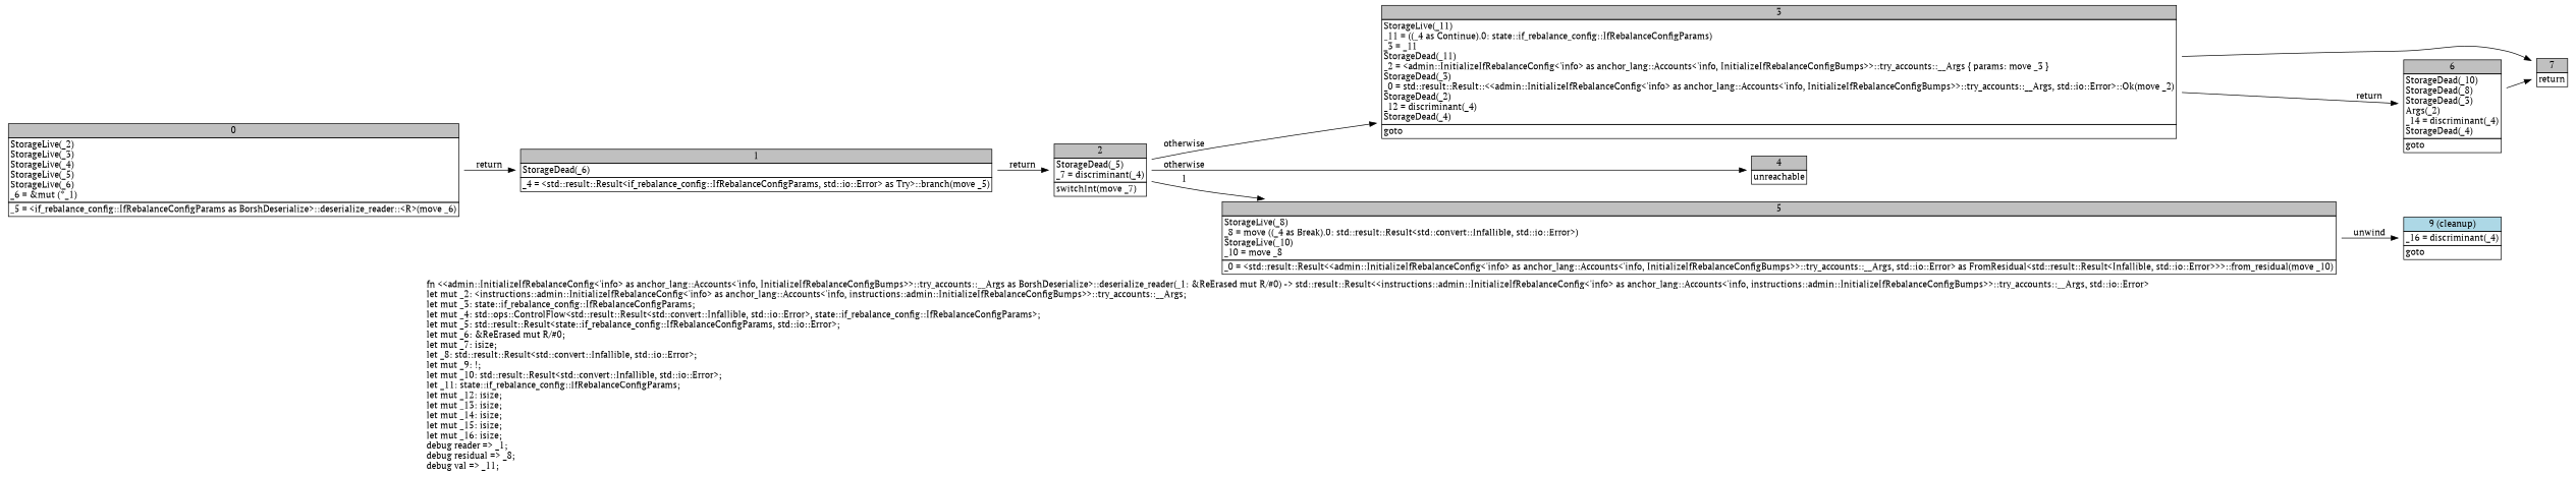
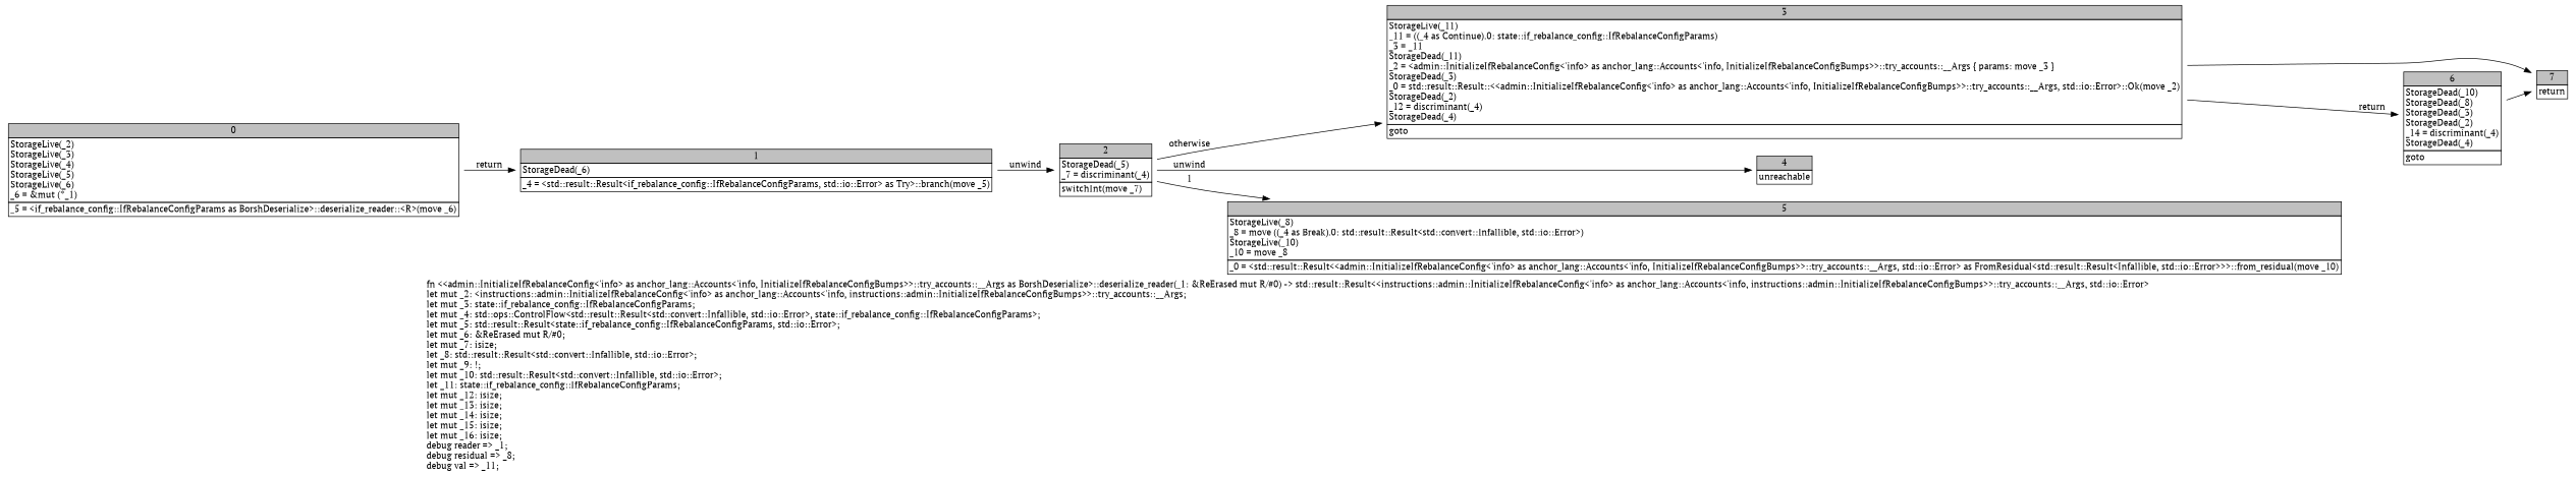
  digraph {
    fontname="PT Serif"
    label=<fn &lt;&lt;admin::InitializeIfRebalanceConfig&lt;'info&gt; as anchor_lang::Accounts&lt;'info, InitializeIfRebalanceConfigBumps&gt;&gt;::try_accounts::__Args as BorshDeserialize&gt;::deserialize_reader(_1: &amp;ReErased mut R/#0) -&gt; std::result::Result&lt;&lt;instructions::admin::InitializeIfRebalanceConfig&lt;'info&gt; as anchor_lang::Accounts&lt;'info, instructions::admin::InitializeIfRebalanceConfigBumps&gt;&gt;::try_accounts::__Args, std::io::Error&gt;<br align="left"/>let mut _2: &lt;instructions::admin::InitializeIfRebalanceConfig&lt;'info&gt; as anchor_lang::Accounts&lt;'info, instructions::admin::InitializeIfRebalanceConfigBumps&gt;&gt;::try_accounts::__Args;<br align="left"/>let mut _3: state::if_rebalance_config::IfRebalanceConfigParams;<br align="left"/>let mut _4: std::ops::ControlFlow&lt;std::result::Result&lt;std::convert::Infallible, std::io::Error&gt;, state::if_rebalance_config::IfRebalanceConfigParams&gt;;<br align="left"/>let mut _5: std::result::Result&lt;state::if_rebalance_config::IfRebalanceConfigParams, std::io::Error&gt;;<br align="left"/>let mut _6: &amp;ReErased mut R/#0;<br align="left"/>let mut _7: isize;<br align="left"/>let _8: std::result::Result&lt;std::convert::Infallible, std::io::Error&gt;;<br align="left"/>let mut _9: !;<br align="left"/>let mut _10: std::result::Result&lt;std::convert::Infallible, std::io::Error&gt;;<br align="left"/>let _11: state::if_rebalance_config::IfRebalanceConfigParams;<br align="left"/>let mut _12: isize;<br align="left"/>let mut _13: isize;<br align="left"/>let mut _14: isize;<br align="left"/>let mut _15: isize;<br align="left"/>let mut _16: isize;<br align="left"/>debug reader =&gt; _1;<br align="left"/>debug residual =&gt; _8;<br align="left"/>debug val =&gt; _11;<br align="left"/>>
    rankdir=LR
    node [fontname="PT Serif" shape=none]
    edge [fontname="PT Serif"]
    n1 [label=<<table border="0" cellborder="1" cellspacing="0"><tr><td bgcolor="gray" align="center" colspan="1">0</td></tr><tr><td align="left" balign="left">StorageLive(_2)<br/>StorageLive(_3)<br/>StorageLive(_4)<br/>StorageLive(_5)<br/>StorageLive(_6)<br/>_6 = &amp;mut (*_1)<br/></td></tr><tr><td align="left">_5 = &lt;if_rebalance_config::IfRebalanceConfigParams as BorshDeserialize&gt;::deserialize_reader::&lt;R&gt;(move _6)</td></tr></table>>]
    n2 [label=<<table border="0" cellborder="1" cellspacing="0"><tr><td bgcolor="gray" align="center" colspan="1">1</td></tr><tr><td align="left" balign="left">StorageDead(_6)<br/></td></tr><tr><td align="left">_4 = &lt;std::result::Result&lt;if_rebalance_config::IfRebalanceConfigParams, std::io::Error&gt; as Try&gt;::branch(move _5)</td></tr></table>>]
    n3 [label=<<table border="0" cellborder="1" cellspacing="0"><tr><td bgcolor="gray" align="center" colspan="1">2</td></tr><tr><td align="left" balign="left">StorageDead(_5)<br/>_7 = discriminant(_4)<br/></td></tr><tr><td align="left">switchInt(move _7)</td></tr></table>>]
    n4 [label=<<table border="0" cellborder="1" cellspacing="0"><tr><td bgcolor="gray" align="center" colspan="1">3</td></tr><tr><td align="left" balign="left">StorageLive(_11)<br/>_11 = ((_4 as Continue).0: state::if_rebalance_config::IfRebalanceConfigParams)<br/>_3 = _11<br/>StorageDead(_11)<br/>_2 = &lt;admin::InitializeIfRebalanceConfig&lt;'info&gt; as anchor_lang::Accounts&lt;'info, InitializeIfRebalanceConfigBumps&gt;&gt;::try_accounts::__Args { params: move _3 }<br/>StorageDead(_3)<br/>_0 = std::result::Result::&lt;&lt;admin::InitializeIfRebalanceConfig&lt;'info&gt; as anchor_lang::Accounts&lt;'info, InitializeIfRebalanceConfigBumps&gt;&gt;::try_accounts::__Args, std::io::Error&gt;::Ok(move _2)<br/>StorageDead(_2)<br/>_12 = discriminant(_4)<br/>StorageDead(_4)<br/></td></tr><tr><td align="left">goto</td></tr></table>>]
    n5 [label=<<table border="0" cellborder="1" cellspacing="0"><tr><td bgcolor="gray" align="center" colspan="1">4</td></tr><tr><td align="left">unreachable</td></tr></table>>]
    n6 [label=<<table border="0" cellborder="1" cellspacing="0"><tr><td bgcolor="gray" align="center" colspan="1">5</td></tr><tr><td align="left" balign="left">StorageLive(_8)<br/>_8 = move ((_4 as Break).0: std::result::Result&lt;std::convert::Infallible, std::io::Error&gt;)<br/>StorageLive(_10)<br/>_10 = move _8<br/></td></tr><tr><td align="left">_0 = &lt;std::result::Result&lt;&lt;admin::InitializeIfRebalanceConfig&lt;'info&gt; as anchor_lang::Accounts&lt;'info, InitializeIfRebalanceConfigBumps&gt;&gt;::try_accounts::__Args, std::io::Error&gt; as FromResidual&lt;std::result::Result&lt;Infallible, std::io::Error&gt;&gt;&gt;::from_residual(move _10)</td></tr></table>>]
    n7 [label=<<table border="0" cellborder="1" cellspacing="0"><tr><td bgcolor="gray" align="center" colspan="1">7</td></tr><tr><td align="left">return</td></tr></table>>]
-   n8 [label=<<table border="0" cellborder="1" cellspacing="0"><tr><td bgcolor="gray" align="center" colspan="1">6</td></tr><tr><td align="left" balign="left">StorageDead(_10)<br/>StorageDead(_8)<br/>StorageDead(_3)<br/>Args(_2)<br/>_14 = discriminant(_4)<br/>StorageDead(_4)<br/></td></tr><tr><td align="left">goto</td></tr></table>>]
-   n9 [label=<<table border="0" cellborder="1" cellspacing="0"><tr><td bgcolor="lightblue" align="center" colspan="1">9 (cleanup)</td></tr><tr><td align="left" balign="left">_16 = discriminant(_4)<br/></td></tr><tr><td align="left">goto</td></tr></table>>]
+   n8 [label=<<table border="0" cellborder="1" cellspacing="0"><tr><td bgcolor="gray" align="center" colspan="1">6</td></tr><tr><td align="left" balign="left">StorageDead(_10)<br/>StorageDead(_8)<br/>StorageDead(_3)<br/>StorageDead(_2)<br/>_14 = discriminant(_4)<br/>StorageDead(_4)<br/></td></tr><tr><td align="left">goto</td></tr></table>>]
    n1 -> n2 [label=return]
-   n2 -> n3 [label=return]
+   n2 -> n3 [label=unwind]
    n3 -> n4 [label=otherwise]
-   n3 -> n5 [label=otherwise]
+   n3 -> n5 [label=unwind]
    n3 -> n6 [label=1]
    n4 -> n7
    n4 -> n8 [label=return]
-   n6 -> n9 [label=unwind]
    n8 -> n7
  }
